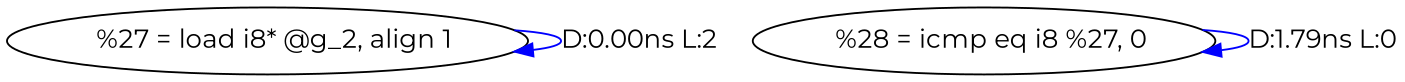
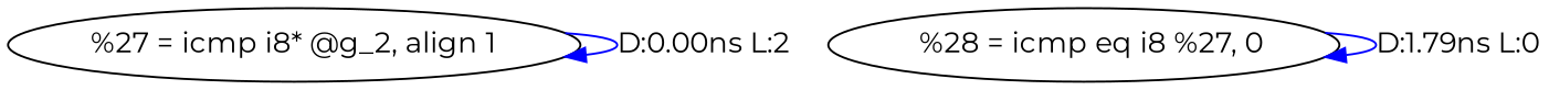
  digraph {
    fontname=Montserrat
    node [fontname=Montserrat]
    edge [color=blue fontname=Montserrat]
-   n1 [label="  %27 = load i8* @g_2, align 1"]
+   n1 [label="%27 = icmp i8* @g_2, align 1"]
    n2 [label="  %28 = icmp eq i8 %27, 0"]
    n1 -> n1 [label="D:0.00ns L:2"]
    n2 -> n2 [label="D:1.79ns L:0"]
  }
